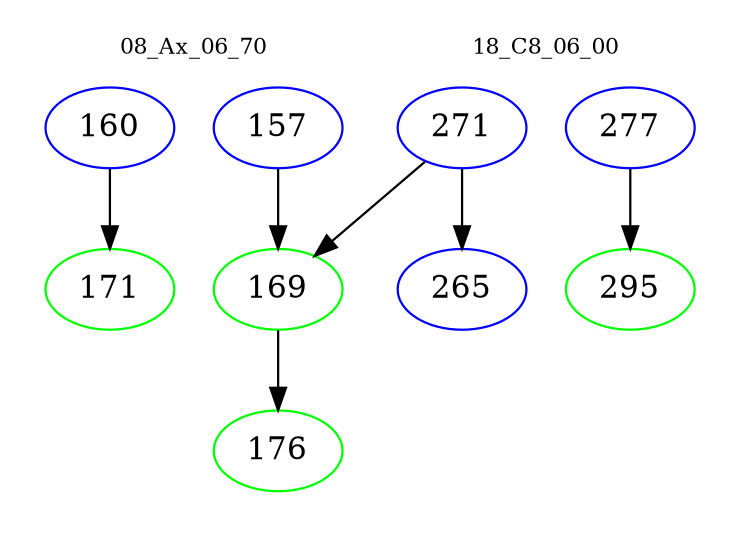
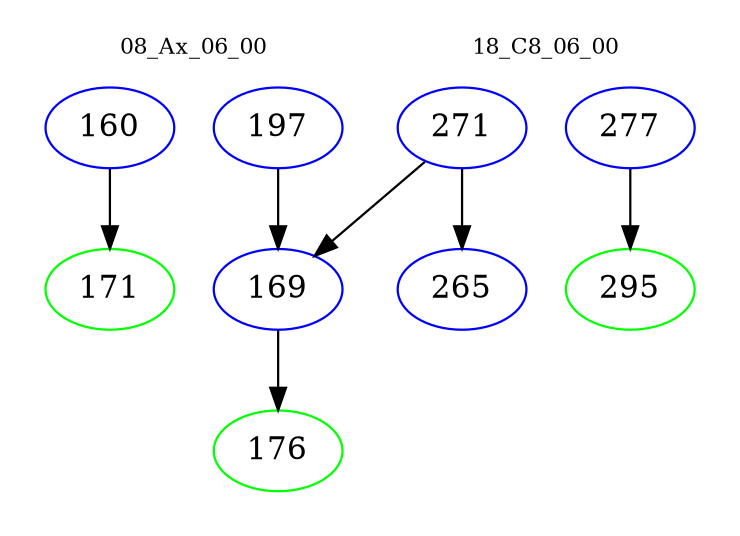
  digraph {
    node [color=blue]
    edge [color=black]
-   n1 [label=157]
+   n1 [label=197]
    n2 [label=160]
-   n3 [color=green label=169]
+   n3 [label=169]
    n4 [color=green label=171]
    n5 [color=green label=176]
    n6 [label=271]
    n7 [label=265]
    n8 [label=277]
    n9 [color=green label=295]
    subgraph cluster_1 {
      color=white
      fontsize=10
-     label="08_Ax_06_70"
+     label="08_Ax_06_00"
      n1
      n2
      n3
      n4
      n5
    }
    subgraph cluster_2 {
      color=white
      fontsize=10
      label="18_C8_06_00"
      n6
      n7
      n8
      n9
    }
    n1 -> n3
    n2 -> n4
    n3 -> n5
    n6 -> n3
    n6 -> n7
    n8 -> n9
  }
